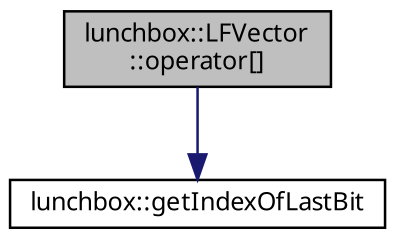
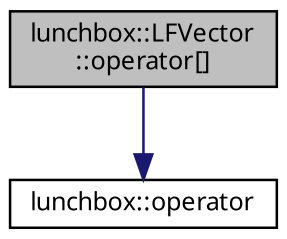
  digraph {
    rankdir=TB
    node [color=black fontname=Sans fontsize=10 shape=record style=filled]
    n1 [fillcolor=grey75 fontcolor=black height=0.2 label="lunchbox::LFVector\l::operator[]" width=0.4]
-   n2 [fillcolor=white height=0.2 label="lunchbox::getIndexOfLastBit" width=0.4]
+   n2 [fillcolor=white height=0.2 label="lunchbox::operator" width=0.4]
    n1 -> n2 [color=midnightblue fontname=Sans fontsize=10 labelfontname=Sans labelfontsize=10 style=solid]
  }
